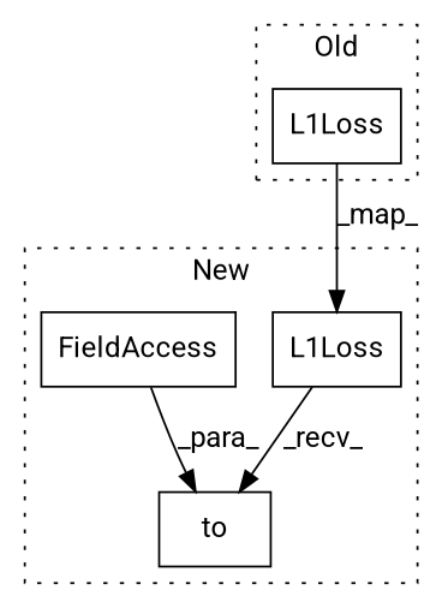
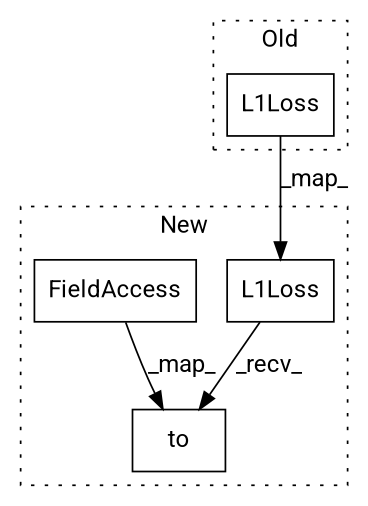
  digraph {
    fontname=Roboto
    node [a=32 l=8 shape=box fontname=Roboto]
    edge [fontname=Roboto]
    n1 [label=L1Loss s=1045]
    n2 [l="3,1" label=to s="1054,1068"]
    n3 [a=22 l=11 label=FieldAccess s=1057]
    n4 [label=L1Loss s=1013]
    subgraph cluster_1 {
      label=New
      style=dotted
      n1
      n2
      n3
    }
    subgraph cluster_2 {
      label=Old
      style=dotted
      n4
    }
    n1 -> n2 [label=_recv_]
-   n3 -> n2 [label=_para_]
+   n3 -> n2 [label=_map_]
    n4 -> n1 [label=_map_]
  }
